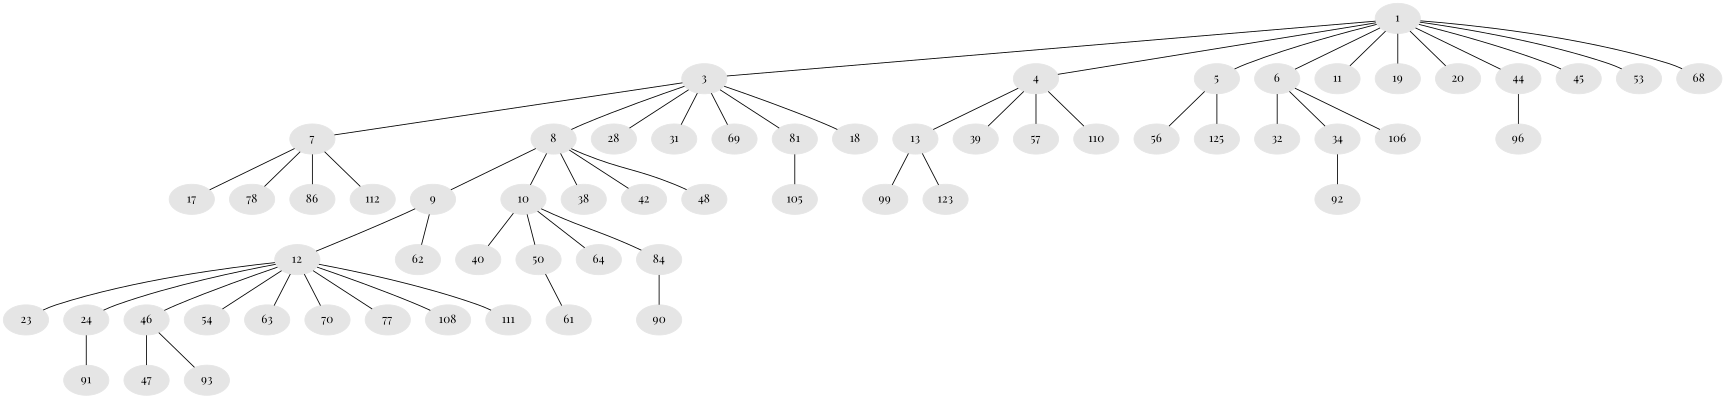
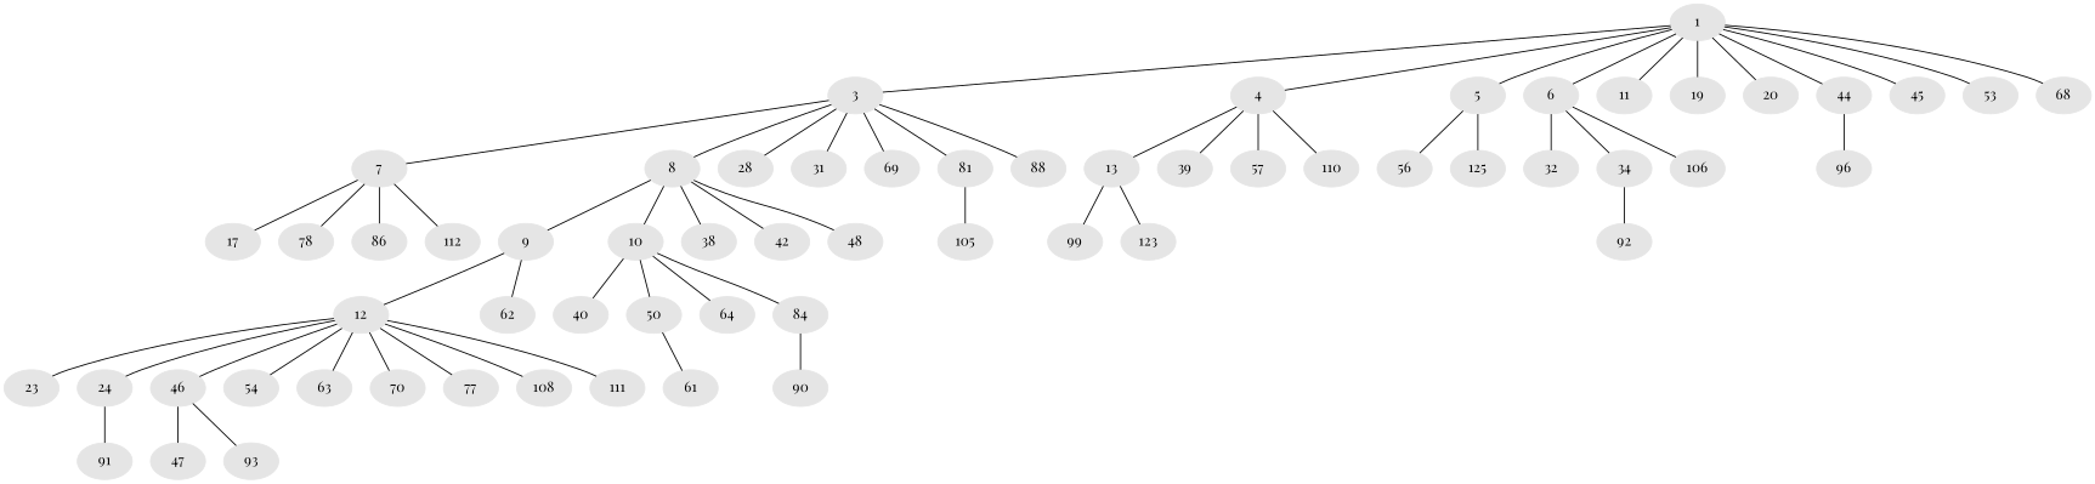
  graph {
    fontname="Playfair Display"
    node [color=gray90 fontname="Playfair Display" style=filled]
    edge [fontname="Playfair Display"]
    1 [super="+2"]
    3 [super="+72"]
    4
    5 [super="+51"]
    6
    11 [super="+119"]
    19
    n8 [label=20 super="+27+26"]
    44 [super="+60"]
    45 [super="+79"]
    53 [super="+65+75+67"]
    68
    7
    8 [super="+15"]
    28
    31
    69 [super="+82+80"]
    81
-   88 [label=18]
+   88
    13 [super="+18"]
    39 [super="+126"]
    57
    110
    56 [super="+83"]
    125
    32
    34
    106
    96 [super="+98"]
    17 [super="+101"]
    78
    86 [super="+95"]
    112
    9 [super="+20"]
    10 [super="+14+73+35"]
    38 [super="+41"]
    42 [super="+115"]
    48 [super="+103"]
    105
    99
    123 [super="+124"]
    92
    12 [super="+16+33+22+94+97"]
    62
    40
    50
    64
    84
    23 [super="+85"]
    24 [super="+74+25+55+52"]
    46 [super="+89+58"]
    54
    63 [super="+66+122"]
    70 [super="+104"]
    77
    108
    111
    61
    90
    91
    47
    93
    1 -- 3
    1 -- 4
    1 -- 5
    1 -- 6
    1 -- 11
    1 -- 19
    1 -- n8
    1 -- 44
    1 -- 45
    1 -- 53
    1 -- 68
    3 -- 7
    3 -- 8
    3 -- 28
    3 -- 31
    3 -- 69
    3 -- 81
    3 -- 88
    4 -- 13
    4 -- 39
    4 -- 57
    4 -- 110
    5 -- 56
    5 -- 125
    6 -- 32
    6 -- 34
    6 -- 106
    44 -- 96
    7 -- 17
    7 -- 78
    7 -- 86
    7 -- 112
    8 -- 9
    8 -- 10
    8 -- 38
    8 -- 42
    8 -- 48
    81 -- 105
    13 -- 99
    13 -- 123
    34 -- 92
    9 -- 12
    9 -- 62
    10 -- 40
    10 -- 50
    10 -- 64
    10 -- 84
    12 -- 23
    12 -- 24
    12 -- 46
    12 -- 54
    12 -- 63
    12 -- 70
    12 -- 77
    12 -- 108
    12 -- 111
    50 -- 61
    84 -- 90
    24 -- 91
    46 -- 47
    46 -- 93
  }
